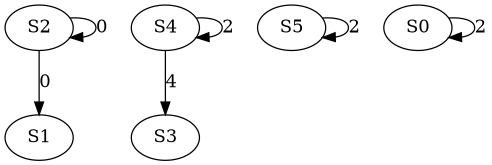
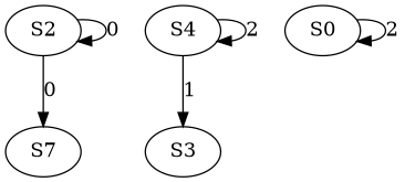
  strict digraph {
    S2
-   S1
+   S1 [label=S7]
    S4
    S3
-   S5
    n6 [label=S0]
    S2 -> S2 [label=0]
    S2 -> S1 [label=0]
    S4 -> S4 [label=2]
-   S4 -> S3 [label=4]
-   S5 -> S5 [label=2]
+   S4 -> S3 [label=1]
    n6 -> n6 [label=2]
  }
